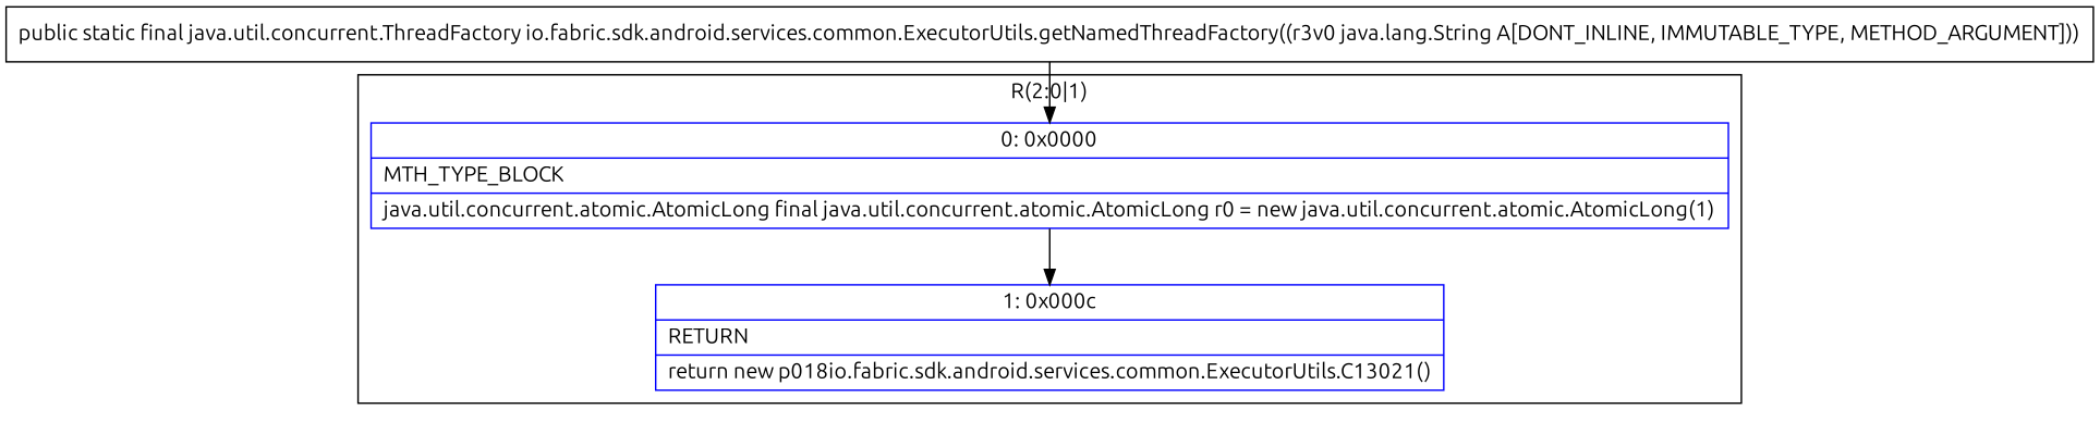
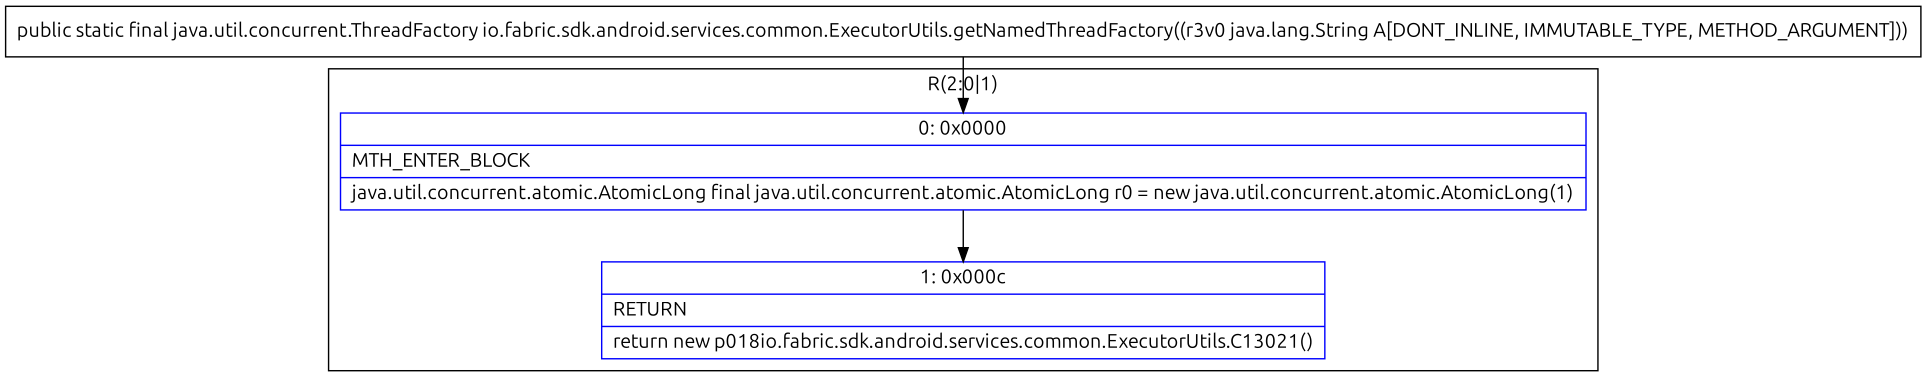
  digraph {
    fontname=Ubuntu
    node [color=blue shape=record fontname=Ubuntu]
    edge [fontname=Ubuntu]
-   n1 [label="{0\:\ 0x0000|MTH_TYPE_BLOCK\l|java.util.concurrent.atomic.AtomicLong final java.util.concurrent.atomic.AtomicLong r0 = new java.util.concurrent.atomic.AtomicLong(1)\l}"]
+   n1 [label="{0\:\ 0x0000|MTH_ENTER_BLOCK\l|java.util.concurrent.atomic.AtomicLong final java.util.concurrent.atomic.AtomicLong r0 = new java.util.concurrent.atomic.AtomicLong(1)\l}"]
    n2 [label="{1\:\ 0x000c|RETURN\l|return new p018io.fabric.sdk.android.services.common.ExecutorUtils.C13021()\l}"]
    n3 [label="{public static final java.util.concurrent.ThreadFactory io.fabric.sdk.android.services.common.ExecutorUtils.getNamedThreadFactory((r3v0 java.lang.String A[DONT_INLINE, IMMUTABLE_TYPE, METHOD_ARGUMENT])) }" color=""]
    subgraph cluster_1 {
      label="R(2:0|1)"
      n1
      n2
    }
    n1 -> n2
    n3 -> n1
  }
